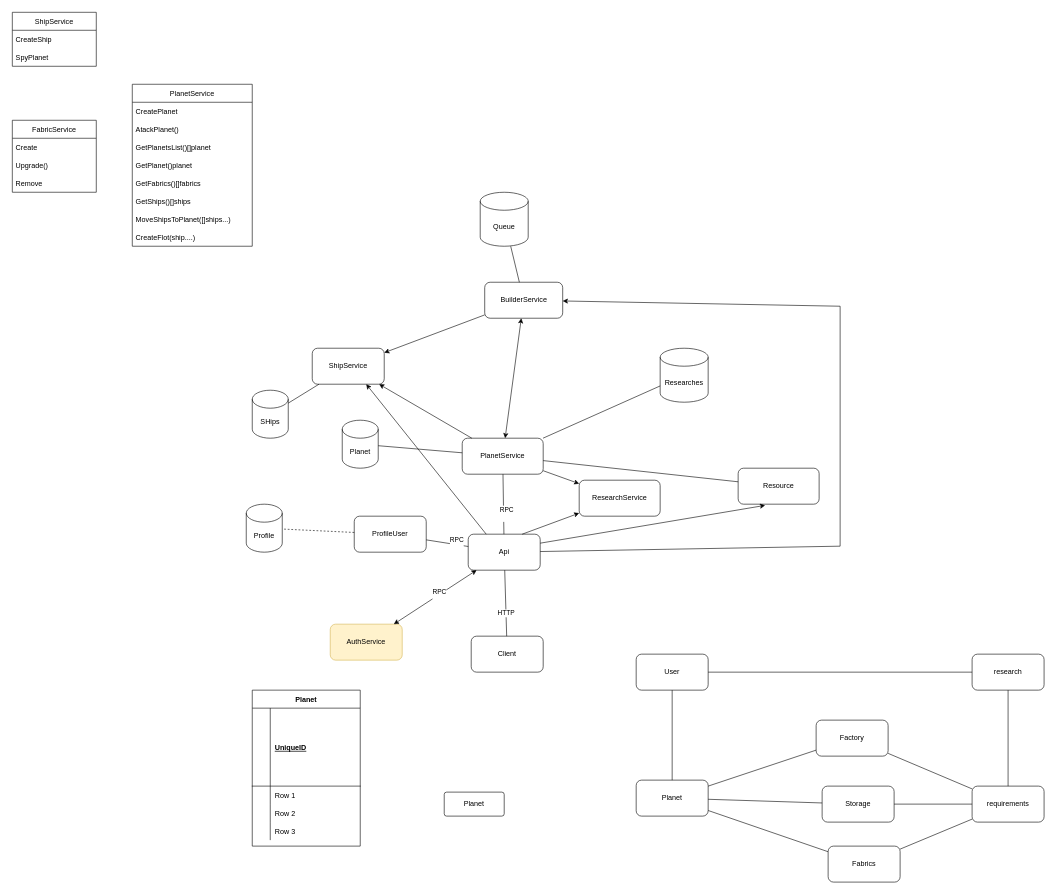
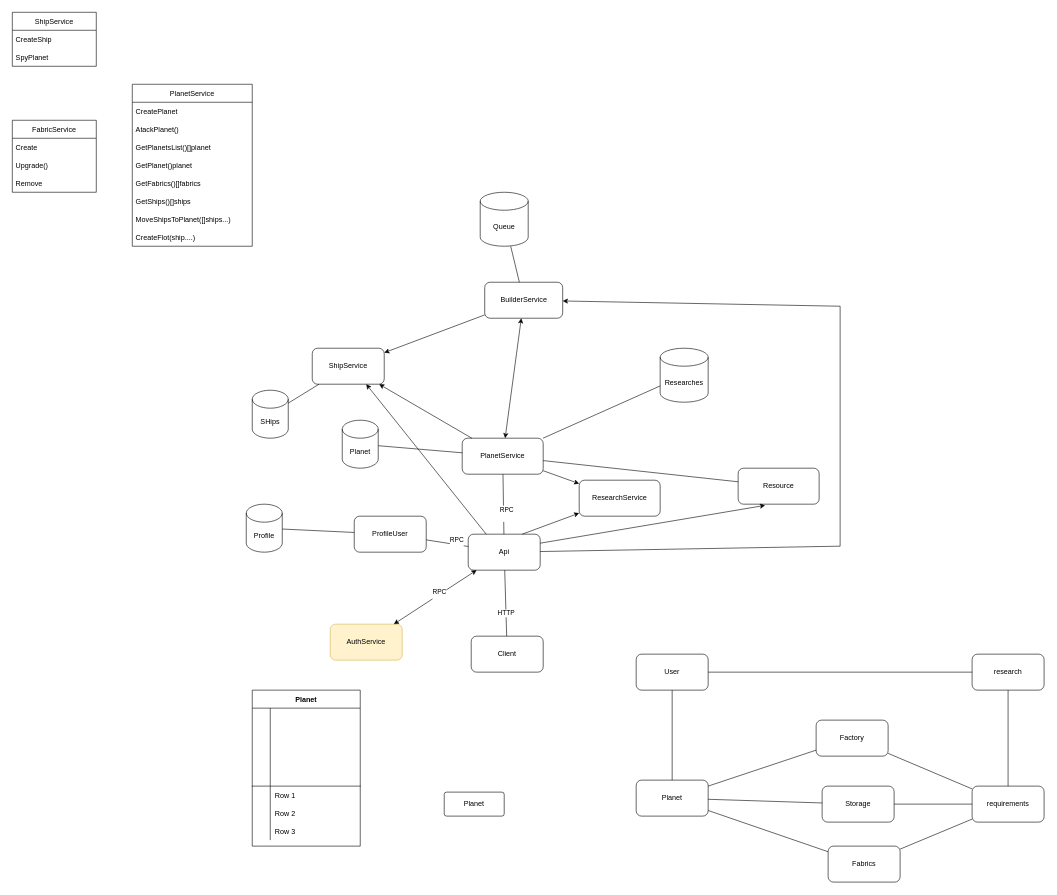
  <mxCell id="0" />
  <mxCell id="1" parent="0" />
  <mxCell id="2" value="AuthService" style="rounded=1;whiteSpace=wrap;html=1;fillColor=#fff2cc;strokeColor=#d6b656;" vertex="1" parent="1"><mxGeometry x="550" y="1040" width="120" height="60" as="geometry" /></mxCell>
  <mxCell id="3" value="Api" style="rounded=1;whiteSpace=wrap;html=1;" vertex="1" parent="1"><mxGeometry x="780" y="890" width="120" height="60" as="geometry" /></mxCell>
  <mxCell id="4" value="" style="endArrow=classic;startArrow=classic;html=1;rounded=0;" edge="1" parent="1" source="2" target="3"><mxGeometry width="50" height="50" relative="1" as="geometry"><mxPoint x="760" y="910" as="sourcePoint" /><mxPoint x="810" y="860" as="targetPoint" /><Array as="points" /></mxGeometry></mxCell>
  <mxCell id="5" value="&lt;div&gt;RPC&lt;/div&gt;&lt;div&gt;&lt;br&gt;&lt;/div&gt;" style="edgeLabel;html=1;align=center;verticalAlign=middle;resizable=0;points=[];" vertex="1" connectable="0" parent="4"><mxGeometry x="0.085" y="-1" relative="1" as="geometry"><mxPoint as="offset" /></mxGeometry></mxCell>
  <mxCell id="6" value="PlanetService" style="rounded=1;whiteSpace=wrap;html=1;" vertex="1" parent="1"><mxGeometry x="770" y="730" width="135" height="60" as="geometry" /></mxCell>
  <mxCell id="7" value="ShipService" style="rounded=1;whiteSpace=wrap;html=1;" vertex="1" parent="1"><mxGeometry x="520" y="580" width="120" height="60" as="geometry" /></mxCell>
  <mxCell id="8" value="&lt;div&gt;BuilderService&lt;/div&gt;" style="rounded=1;whiteSpace=wrap;html=1;direction=south;" vertex="1" parent="1"><mxGeometry x="807.5" y="470" width="130" height="60" as="geometry" /></mxCell>
  <mxCell id="9" value="Client" style="rounded=1;whiteSpace=wrap;html=1;" vertex="1" parent="1"><mxGeometry x="785" y="1060" width="120" height="60" as="geometry" /></mxCell>
  <mxCell id="10" value="" style="endArrow=none;html=1;rounded=0;" edge="1" parent="1" source="9" target="3"><mxGeometry width="50" height="50" relative="1" as="geometry"><mxPoint x="858.824" y="920" as="sourcePoint" /><mxPoint x="941.176" y="640" as="targetPoint" /></mxGeometry></mxCell>
  <mxCell id="11" value="HTTP" style="edgeLabel;html=1;align=center;verticalAlign=middle;resizable=0;points=[];" vertex="1" connectable="0" parent="10"><mxGeometry x="-0.296" relative="1" as="geometry"><mxPoint as="offset" /></mxGeometry></mxCell>
  <mxCell id="12" value="" style="endArrow=none;html=1;rounded=0;" edge="1" parent="1" source="3" target="6"><mxGeometry width="50" height="50" relative="1" as="geometry"><mxPoint x="815.385" y="660" as="sourcePoint" /><mxPoint x="734.615" y="730" as="targetPoint" /></mxGeometry></mxCell>
  <mxCell id="13" value="&lt;div&gt;RPC&lt;/div&gt;&lt;div&gt;&lt;br&gt;&lt;/div&gt;" style="edgeLabel;html=1;align=center;verticalAlign=middle;resizable=0;points=[];" vertex="1" connectable="0" parent="12"><mxGeometry x="-0.296" relative="1" as="geometry"><mxPoint x="5" as="offset" /></mxGeometry></mxCell>
  <mxCell id="14" value="PlanetService" style="swimlane;fontStyle=0;childLayout=stackLayout;horizontal=1;startSize=30;horizontalStack=0;resizeParent=1;resizeParentMax=0;resizeLast=0;collapsible=1;marginBottom=0;" vertex="1" parent="1"><mxGeometry x="220" y="140" width="200" height="270" as="geometry" /></mxCell>
  <mxCell id="15" value="CreatePlanet" style="text;strokeColor=none;fillColor=none;align=left;verticalAlign=middle;spacingLeft=4;spacingRight=4;overflow=hidden;points=[[0,0.5],[1,0.5]];portConstraint=eastwest;rotatable=0;" vertex="1" parent="14"><mxGeometry y="30" width="200" height="30" as="geometry" /></mxCell>
  <mxCell id="16" value="AtackPlanet()" style="text;strokeColor=none;fillColor=none;align=left;verticalAlign=middle;spacingLeft=4;spacingRight=4;overflow=hidden;points=[[0,0.5],[1,0.5]];portConstraint=eastwest;rotatable=0;" vertex="1" parent="14"><mxGeometry y="60" width="200" height="30" as="geometry" /></mxCell>
  <mxCell id="17" value="GetPlanetsList()[]planet" style="text;strokeColor=none;fillColor=none;align=left;verticalAlign=middle;spacingLeft=4;spacingRight=4;overflow=hidden;points=[[0,0.5],[1,0.5]];portConstraint=eastwest;rotatable=0;" vertex="1" parent="14"><mxGeometry y="90" width="200" height="30" as="geometry" /></mxCell>
  <mxCell id="18" value="GetPlanet()planet" style="text;strokeColor=none;fillColor=none;align=left;verticalAlign=middle;spacingLeft=4;spacingRight=4;overflow=hidden;points=[[0,0.5],[1,0.5]];portConstraint=eastwest;rotatable=0;" vertex="1" parent="14"><mxGeometry y="120" width="200" height="30" as="geometry" /></mxCell>
  <mxCell id="19" value="GetFabrics()[]fabrics" style="text;strokeColor=none;fillColor=none;align=left;verticalAlign=middle;spacingLeft=4;spacingRight=4;overflow=hidden;points=[[0,0.5],[1,0.5]];portConstraint=eastwest;rotatable=0;" vertex="1" parent="14"><mxGeometry y="150" width="200" height="30" as="geometry" /></mxCell>
  <mxCell id="20" value="GetShips()[]ships" style="text;strokeColor=none;fillColor=none;align=left;verticalAlign=middle;spacingLeft=4;spacingRight=4;overflow=hidden;points=[[0,0.5],[1,0.5]];portConstraint=eastwest;rotatable=0;" vertex="1" parent="14"><mxGeometry y="180" width="200" height="30" as="geometry" /></mxCell>
  <mxCell id="21" value="MoveShipsToPlanet([]ships...)" style="text;strokeColor=none;fillColor=none;align=left;verticalAlign=middle;spacingLeft=4;spacingRight=4;overflow=hidden;points=[[0,0.5],[1,0.5]];portConstraint=eastwest;rotatable=0;" vertex="1" parent="14"><mxGeometry y="210" width="200" height="30" as="geometry" /></mxCell>
  <mxCell id="22" value="CreateFlot(ship....)" style="text;strokeColor=none;fillColor=none;align=left;verticalAlign=middle;spacingLeft=4;spacingRight=4;overflow=hidden;points=[[0,0.5],[1,0.5]];portConstraint=eastwest;rotatable=0;" vertex="1" parent="14"><mxGeometry y="240" width="200" height="30" as="geometry" /></mxCell>
  <mxCell id="23" value="ShipService" style="swimlane;fontStyle=0;childLayout=stackLayout;horizontal=1;startSize=30;horizontalStack=0;resizeParent=1;resizeParentMax=0;resizeLast=0;collapsible=1;marginBottom=0;" vertex="1" parent="1"><mxGeometry x="20" y="20" width="140" height="90" as="geometry" /></mxCell>
  <mxCell id="24" value="CreateShip" style="text;strokeColor=none;fillColor=none;align=left;verticalAlign=middle;spacingLeft=4;spacingRight=4;overflow=hidden;points=[[0,0.5],[1,0.5]];portConstraint=eastwest;rotatable=0;" vertex="1" parent="23"><mxGeometry y="30" width="140" height="30" as="geometry" /></mxCell>
  <mxCell id="25" value="SpyPlanet" style="text;strokeColor=none;fillColor=none;align=left;verticalAlign=middle;spacingLeft=4;spacingRight=4;overflow=hidden;points=[[0,0.5],[1,0.5]];portConstraint=eastwest;rotatable=0;" vertex="1" parent="23"><mxGeometry y="60" width="140" height="30" as="geometry" /></mxCell>
  <mxCell id="26" value="FabricService" style="swimlane;fontStyle=0;childLayout=stackLayout;horizontal=1;startSize=30;horizontalStack=0;resizeParent=1;resizeParentMax=0;resizeLast=0;collapsible=1;marginBottom=0;" vertex="1" parent="1"><mxGeometry x="20" y="200" width="140" height="120" as="geometry" /></mxCell>
  <mxCell id="27" value="Create" style="text;strokeColor=none;fillColor=none;align=left;verticalAlign=middle;spacingLeft=4;spacingRight=4;overflow=hidden;points=[[0,0.5],[1,0.5]];portConstraint=eastwest;rotatable=0;" vertex="1" parent="26"><mxGeometry y="30" width="140" height="30" as="geometry" /></mxCell>
  <mxCell id="28" value="Upgrade()" style="text;strokeColor=none;fillColor=none;align=left;verticalAlign=middle;spacingLeft=4;spacingRight=4;overflow=hidden;points=[[0,0.5],[1,0.5]];portConstraint=eastwest;rotatable=0;" vertex="1" parent="26"><mxGeometry y="60" width="140" height="30" as="geometry" /></mxCell>
  <mxCell id="29" value="Remove" style="text;strokeColor=none;fillColor=none;align=left;verticalAlign=middle;spacingLeft=4;spacingRight=4;overflow=hidden;points=[[0,0.5],[1,0.5]];portConstraint=eastwest;rotatable=0;" vertex="1" parent="26"><mxGeometry y="90" width="140" height="30" as="geometry" /></mxCell>
  <mxCell id="30" value="Planet" style="shape=table;startSize=30;container=1;collapsible=1;childLayout=tableLayout;fixedRows=1;rowLines=0;fontStyle=1;align=center;resizeLast=1;" vertex="1" parent="1"><mxGeometry x="420" y="1150" width="180" height="260" as="geometry" /></mxCell>
  <mxCell id="31" value="" style="shape=partialRectangle;collapsible=0;dropTarget=0;pointerEvents=0;fillColor=none;top=0;left=0;bottom=1;right=0;points=[[0,0.5],[1,0.5]];portConstraint=eastwest;" vertex="1" parent="30"><mxGeometry y="30" width="180" height="130" as="geometry" /></mxCell>
  <mxCell id="32" value="" style="shape=partialRectangle;connectable=0;fillColor=none;top=0;left=0;bottom=0;right=0;fontStyle=1;overflow=hidden;" vertex="1" parent="31"><mxGeometry width="30" height="130" as="geometry"><mxRectangle width="30" height="130" as="alternateBounds" /></mxGeometry></mxCell>
- <mxCell id="33" value="UniqueID" style="shape=partialRectangle;connectable=0;fillColor=none;top=0;left=0;bottom=0;right=0;align=left;spacingLeft=6;fontStyle=5;overflow=hidden;" vertex="1" parent="31"><mxGeometry x="30" width="150" height="130" as="geometry"><mxRectangle width="150" height="130" as="alternateBounds" /></mxGeometry></mxCell>
  <mxCell id="34" value="" style="shape=partialRectangle;collapsible=0;dropTarget=0;pointerEvents=0;fillColor=none;top=0;left=0;bottom=0;right=0;points=[[0,0.5],[1,0.5]];portConstraint=eastwest;" vertex="1" parent="30"><mxGeometry y="160" width="180" height="30" as="geometry" /></mxCell>
  <mxCell id="35" value="" style="shape=partialRectangle;connectable=0;fillColor=none;top=0;left=0;bottom=0;right=0;editable=1;overflow=hidden;" vertex="1" parent="34"><mxGeometry width="30" height="30" as="geometry"><mxRectangle width="30" height="30" as="alternateBounds" /></mxGeometry></mxCell>
  <mxCell id="36" value="Row 1" style="shape=partialRectangle;connectable=0;fillColor=none;top=0;left=0;bottom=0;right=0;align=left;spacingLeft=6;overflow=hidden;" vertex="1" parent="34"><mxGeometry x="30" width="150" height="30" as="geometry"><mxRectangle width="150" height="30" as="alternateBounds" /></mxGeometry></mxCell>
  <mxCell id="37" value="" style="shape=partialRectangle;collapsible=0;dropTarget=0;pointerEvents=0;fillColor=none;top=0;left=0;bottom=0;right=0;points=[[0,0.5],[1,0.5]];portConstraint=eastwest;" vertex="1" parent="30"><mxGeometry y="190" width="180" height="30" as="geometry" /></mxCell>
  <mxCell id="38" value="" style="shape=partialRectangle;connectable=0;fillColor=none;top=0;left=0;bottom=0;right=0;editable=1;overflow=hidden;" vertex="1" parent="37"><mxGeometry width="30" height="30" as="geometry"><mxRectangle width="30" height="30" as="alternateBounds" /></mxGeometry></mxCell>
  <mxCell id="39" value="Row 2" style="shape=partialRectangle;connectable=0;fillColor=none;top=0;left=0;bottom=0;right=0;align=left;spacingLeft=6;overflow=hidden;" vertex="1" parent="37"><mxGeometry x="30" width="150" height="30" as="geometry"><mxRectangle width="150" height="30" as="alternateBounds" /></mxGeometry></mxCell>
  <mxCell id="40" value="" style="shape=partialRectangle;collapsible=0;dropTarget=0;pointerEvents=0;fillColor=none;top=0;left=0;bottom=0;right=0;points=[[0,0.5],[1,0.5]];portConstraint=eastwest;" vertex="1" parent="30"><mxGeometry y="220" width="180" height="30" as="geometry" /></mxCell>
  <mxCell id="41" value="" style="shape=partialRectangle;connectable=0;fillColor=none;top=0;left=0;bottom=0;right=0;editable=1;overflow=hidden;" vertex="1" parent="40"><mxGeometry width="30" height="30" as="geometry"><mxRectangle width="30" height="30" as="alternateBounds" /></mxGeometry></mxCell>
  <mxCell id="42" value="Row 3" style="shape=partialRectangle;connectable=0;fillColor=none;top=0;left=0;bottom=0;right=0;align=left;spacingLeft=6;overflow=hidden;" vertex="1" parent="40"><mxGeometry x="30" width="150" height="30" as="geometry"><mxRectangle width="150" height="30" as="alternateBounds" /></mxGeometry></mxCell>
  <mxCell id="43" value="Planet" style="rounded=1;arcSize=10;whiteSpace=wrap;html=1;align=center;" vertex="1" parent="1"><mxGeometry x="740" y="1320" width="100" height="40" as="geometry" /></mxCell>
  <mxCell id="44" value="Planet" style="rounded=1;whiteSpace=wrap;html=1;" vertex="1" parent="1"><mxGeometry x="1060" y="1300" width="120" height="60" as="geometry" /></mxCell>
  <mxCell id="45" value="Storage" style="rounded=1;whiteSpace=wrap;html=1;" vertex="1" parent="1"><mxGeometry x="1370" y="1310" width="120" height="60" as="geometry" /></mxCell>
  <mxCell id="46" value="Fabrics" style="rounded=1;whiteSpace=wrap;html=1;" vertex="1" parent="1"><mxGeometry x="1380" y="1410" width="120" height="60" as="geometry" /></mxCell>
  <mxCell id="47" value="Factory" style="rounded=1;whiteSpace=wrap;html=1;" vertex="1" parent="1"><mxGeometry x="1360" y="1200" width="120" height="60" as="geometry" /></mxCell>
  <mxCell id="48" value="" style="endArrow=none;html=1;rounded=0;" edge="1" parent="1" source="44" target="47"><mxGeometry width="50" height="50" relative="1" as="geometry"><mxPoint x="1068.608" y="1238.09" as="sourcePoint" /><mxPoint x="1272.199" y="1176.444" as="targetPoint" /></mxGeometry></mxCell>
  <mxCell id="49" value="" style="endArrow=none;html=1;rounded=0;" edge="1" parent="1" source="44" target="45"><mxGeometry width="50" height="50" relative="1" as="geometry"><mxPoint x="1190" y="1322" as="sourcePoint" /><mxPoint x="1270" y="1298" as="targetPoint" /></mxGeometry></mxCell>
  <mxCell id="50" value="" style="endArrow=none;html=1;rounded=0;" edge="1" parent="1" source="44" target="46"><mxGeometry width="50" height="50" relative="1" as="geometry"><mxPoint x="1190" y="1346" as="sourcePoint" /><mxPoint x="1270" y="1354" as="targetPoint" /></mxGeometry></mxCell>
  <mxCell id="51" value="User" style="rounded=1;whiteSpace=wrap;html=1;" vertex="1" parent="1"><mxGeometry x="1060" y="1090" width="120" height="60" as="geometry" /></mxCell>
  <mxCell id="52" value="" style="endArrow=none;html=1;rounded=0;" edge="1" parent="1" source="44" target="51"><mxGeometry width="50" height="50" relative="1" as="geometry"><mxPoint x="1190" y="1313" as="sourcePoint" /><mxPoint x="1270" y="1277" as="targetPoint" /></mxGeometry></mxCell>
  <mxCell id="53" value="research" style="rounded=1;whiteSpace=wrap;html=1;" vertex="1" parent="1"><mxGeometry x="1620" y="1090" width="120" height="60" as="geometry" /></mxCell>
  <mxCell id="54" value="" style="endArrow=none;html=1;rounded=0;" edge="1" parent="1" source="51" target="53"><mxGeometry width="50" height="50" relative="1" as="geometry"><mxPoint x="1130" y="1310" as="sourcePoint" /><mxPoint x="1130" y="1160" as="targetPoint" /></mxGeometry></mxCell>
  <mxCell id="55" value="requirements" style="rounded=1;whiteSpace=wrap;html=1;" vertex="1" parent="1"><mxGeometry x="1620" y="1310" width="120" height="60" as="geometry" /></mxCell>
  <mxCell id="56" value="" style="endArrow=none;html=1;rounded=0;" edge="1" parent="1" source="47" target="55"><mxGeometry width="50" height="50" relative="1" as="geometry"><mxPoint x="1190" y="1322.581" as="sourcePoint" /><mxPoint x="1380" y="1267.419" as="targetPoint" /></mxGeometry></mxCell>
  <mxCell id="57" value="" style="endArrow=none;html=1;rounded=0;" edge="1" parent="1" source="45" target="55"><mxGeometry width="50" height="50" relative="1" as="geometry"><mxPoint x="1500" y="1274" as="sourcePoint" /><mxPoint x="1630" y="1326" as="targetPoint" /></mxGeometry></mxCell>
  <mxCell id="58" value="" style="endArrow=none;html=1;rounded=0;" edge="1" parent="1" source="46" target="55"><mxGeometry width="50" height="50" relative="1" as="geometry"><mxPoint x="1500" y="1350" as="sourcePoint" /><mxPoint x="1630" y="1350" as="targetPoint" /></mxGeometry></mxCell>
  <mxCell id="59" value="" style="endArrow=none;html=1;rounded=0;" edge="1" parent="1" source="53" target="55"><mxGeometry width="50" height="50" relative="1" as="geometry"><mxPoint x="1500" y="1274" as="sourcePoint" /><mxPoint x="1630" y="1326" as="targetPoint" /></mxGeometry></mxCell>
  <mxCell id="60" value="&lt;div&gt;SHips&lt;/div&gt;" style="shape=cylinder3;whiteSpace=wrap;html=1;boundedLbl=1;backgroundOutline=1;size=15;" vertex="1" parent="1"><mxGeometry x="420" y="650" width="60" height="80" as="geometry" /></mxCell>
  <mxCell id="61" value="Planet" style="shape=cylinder3;whiteSpace=wrap;html=1;boundedLbl=1;backgroundOutline=1;size=15;" vertex="1" parent="1"><mxGeometry x="570" y="700" width="60" height="80" as="geometry" /></mxCell>
  <mxCell id="62" value="" style="endArrow=none;html=1;rounded=0;" edge="1" parent="1" source="7" target="60"><mxGeometry width="50" height="50" relative="1" as="geometry"><mxPoint x="560" y="699.999" as="sourcePoint" /><mxPoint x="430" y="756.078" as="targetPoint" /></mxGeometry></mxCell>
  <mxCell id="63" value="" style="endArrow=none;html=1;rounded=0;" edge="1" parent="1" source="6" target="61"><mxGeometry width="50" height="50" relative="1" as="geometry"><mxPoint x="780" y="538.039" as="sourcePoint" /><mxPoint x="650" y="594.118" as="targetPoint" /></mxGeometry></mxCell>
  <mxCell id="64" value="Queue" style="shape=cylinder3;whiteSpace=wrap;html=1;boundedLbl=1;backgroundOutline=1;size=15;" vertex="1" parent="1"><mxGeometry x="800" y="320" width="80" height="90" as="geometry" /></mxCell>
  <mxCell id="65" value="" style="endArrow=none;html=1;rounded=0;" edge="1" parent="1" source="64" target="8"><mxGeometry width="50" height="50" relative="1" as="geometry"><mxPoint x="845" y="540" as="sourcePoint" /><mxPoint x="845" y="740" as="targetPoint" /></mxGeometry></mxCell>
  <mxCell id="66" value="" style="endArrow=classic;html=1;rounded=0;" edge="1" parent="1" source="8" target="7"><mxGeometry width="50" height="50" relative="1" as="geometry"><mxPoint x="650" y="540" as="sourcePoint" /><mxPoint x="700" y="490" as="targetPoint" /></mxGeometry></mxCell>
  <mxCell id="67" value="" style="endArrow=classic;html=1;rounded=0;" edge="1" parent="1" source="6" target="7"><mxGeometry width="50" height="50" relative="1" as="geometry"><mxPoint x="780" y="538.039" as="sourcePoint" /><mxPoint x="650" y="594.118" as="targetPoint" /></mxGeometry></mxCell>
  <mxCell id="68" value="" style="endArrow=classic;startArrow=classic;html=1;rounded=0;" edge="1" parent="1" source="6" target="8"><mxGeometry width="50" height="50" relative="1" as="geometry"><mxPoint x="800" y="650" as="sourcePoint" /><mxPoint x="850" y="600" as="targetPoint" /></mxGeometry></mxCell>
  <mxCell id="69" value="Resource" style="rounded=1;whiteSpace=wrap;html=1;" vertex="1" parent="1"><mxGeometry x="1230" y="780" width="135" height="60" as="geometry" /></mxCell>
  <mxCell id="70" value="" style="endArrow=none;html=1;rounded=0;" edge="1" parent="1" source="69" target="6"><mxGeometry width="50" height="50" relative="1" as="geometry"><mxPoint x="777.5" y="782.273" as="sourcePoint" /><mxPoint x="710" y="794.545" as="targetPoint" /></mxGeometry></mxCell>
  <mxCell id="71" value="ProfileUser" style="rounded=1;whiteSpace=wrap;html=1;" vertex="1" parent="1"><mxGeometry x="590" y="860" width="120" height="60" as="geometry" /></mxCell>
  <mxCell id="72" value="" style="endArrow=none;html=1;rounded=0;" edge="1" parent="1" source="3" target="71"><mxGeometry width="50" height="50" relative="1" as="geometry"><mxPoint x="858.026" y="930" as="sourcePoint" /><mxPoint x="849.474" y="800" as="targetPoint" /></mxGeometry></mxCell>
  <mxCell id="73" value="&lt;div&gt;RPC&lt;/div&gt;&lt;div&gt;&lt;br&gt;&lt;/div&gt;" style="edgeLabel;html=1;align=center;verticalAlign=middle;resizable=0;points=[];" vertex="1" connectable="0" parent="72"><mxGeometry x="-0.296" relative="1" as="geometry"><mxPoint x="5" as="offset" /></mxGeometry></mxCell>
  <mxCell id="74" value="Profile" style="shape=cylinder3;whiteSpace=wrap;html=1;boundedLbl=1;backgroundOutline=1;size=15;" vertex="1" parent="1"><mxGeometry x="410" y="840" width="60" height="80" as="geometry" /></mxCell>
- <mxCell id="75" value="" style="endArrow=none;html=1;rounded=0;dashed=1;" edge="1" parent="1" source="71" target="74"><mxGeometry width="50" height="50" relative="1" as="geometry"><mxPoint x="780" y="764.316" as="sourcePoint" /><mxPoint x="640" y="752.526" as="targetPoint" /></mxGeometry></mxCell>
+ <mxCell id="75" value="" style="endArrow=none;html=1;rounded=0;" edge="1" parent="1" source="71" target="74"><mxGeometry width="50" height="50" relative="1" as="geometry"><mxPoint x="780" y="764.316" as="sourcePoint" /><mxPoint x="640" y="752.526" as="targetPoint" /></mxGeometry></mxCell>
  <mxCell id="76" value="ResearchService" style="rounded=1;whiteSpace=wrap;html=1;" vertex="1" parent="1"><mxGeometry x="965" y="800" width="135" height="60" as="geometry" /></mxCell>
  <mxCell id="77" value="Researches" style="shape=cylinder3;whiteSpace=wrap;html=1;boundedLbl=1;backgroundOutline=1;size=15;" vertex="1" parent="1"><mxGeometry x="1100" y="580" width="80" height="90" as="geometry" /></mxCell>
  <mxCell id="78" value="" style="endArrow=none;html=1;rounded=0;" edge="1" parent="1" source="77" target="6"><mxGeometry width="50" height="50" relative="1" as="geometry"><mxPoint x="1040" y="770" as="sourcePoint" /><mxPoint x="915" y="770" as="targetPoint" /></mxGeometry></mxCell>
  <mxCell id="79" value="" style="endArrow=classic;html=1;rounded=0;" edge="1" parent="1" source="6" target="76"><mxGeometry width="50" height="50" relative="1" as="geometry"><mxPoint x="796" y="740" as="sourcePoint" /><mxPoint x="641.5" y="650" as="targetPoint" /></mxGeometry></mxCell>
  <mxCell id="80" value="" style="endArrow=classic;html=1;rounded=0;exitX=1;exitY=0.25;exitDx=0;exitDy=0;entryX=0.333;entryY=1.033;entryDx=0;entryDy=0;entryPerimeter=0;" edge="1" parent="1" source="3" target="69"><mxGeometry width="50" height="50" relative="1" as="geometry"><mxPoint x="940" y="890" as="sourcePoint" /><mxPoint x="990" y="840" as="targetPoint" /></mxGeometry></mxCell>
  <mxCell id="81" value="" style="endArrow=classic;html=1;rounded=0;exitX=0.75;exitY=0;exitDx=0;exitDy=0;" edge="1" parent="1" source="3" target="76"><mxGeometry width="50" height="50" relative="1" as="geometry"><mxPoint x="910" y="870" as="sourcePoint" /><mxPoint x="960" y="820" as="targetPoint" /></mxGeometry></mxCell>
  <mxCell id="82" value="" style="endArrow=classic;html=1;rounded=0;exitX=0.25;exitY=0;exitDx=0;exitDy=0;entryX=0.75;entryY=1;entryDx=0;entryDy=0;" edge="1" parent="1" source="3" target="7"><mxGeometry width="50" height="50" relative="1" as="geometry"><mxPoint x="670" y="860" as="sourcePoint" /><mxPoint x="720" y="810" as="targetPoint" /></mxGeometry></mxCell>
  <mxCell id="83" value="" style="endArrow=classic;html=1;rounded=0;" edge="1" parent="1" source="3" target="8"><mxGeometry width="50" height="50" relative="1" as="geometry"><mxPoint x="1220" y="420" as="sourcePoint" /><mxPoint x="1290" y="910" as="targetPoint" /><Array as="points"><mxPoint x="1400" y="910" /><mxPoint x="1400" y="510" /></Array></mxGeometry></mxCell>
